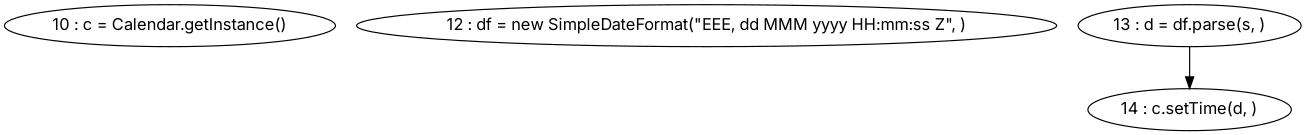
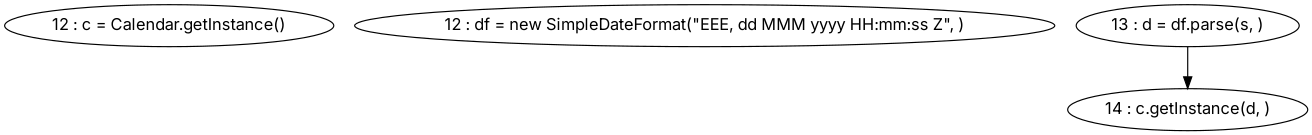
  digraph {
    fontname=Inter
    node [fontname=Inter]
-   "10 : c = Calendar.getInstance()"
+   "10 : c = Calendar.getInstance()" [label="12 : c = Calendar.getInstance()"]
    "12 : df = new SimpleDateFormat(\"EEE, dd MMM yyyy HH:mm:ss Z\", )"
    "13 : d = df.parse(s, )"
-   "14 : c.setTime(d, )"
+   "14 : c.setTime(d, )" [label="14 : c.getInstance(d, )"]
    "13 : d = df.parse(s, )" -> "14 : c.setTime(d, )" [fontname=Inter]
  }
